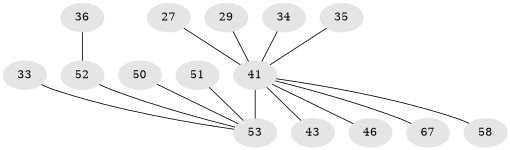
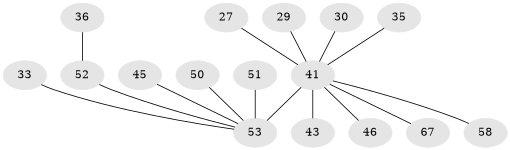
  graph {
    node [color=gray90 style=filled]
    41 [super="+40+20+13"]
    53 [super="+12+23+37+48+49+38+7+42"]
    43 [super="+14"]
    46
    n5 [label=67]
    n6 [label=58 super="+21+28+30+39+44"]
    27
    29
    33
-   34
+   34 [label=30]
    35
    36
    52
+   45 [super="+24"]
    50 [super="+32"]
    51 [super="+22"]
    41 -- 53 [weight=9]
    41 -- 43
    41 -- 46
    41 -- n5
    41 -- n6
    27 -- 41
    29 -- 41
    33 -- 53
    34 -- 41
    35 -- 41
    36 -- 52
    52 -- 53
+   45 -- 53 [weight=3]
    50 -- 53
    51 -- 53
  }
